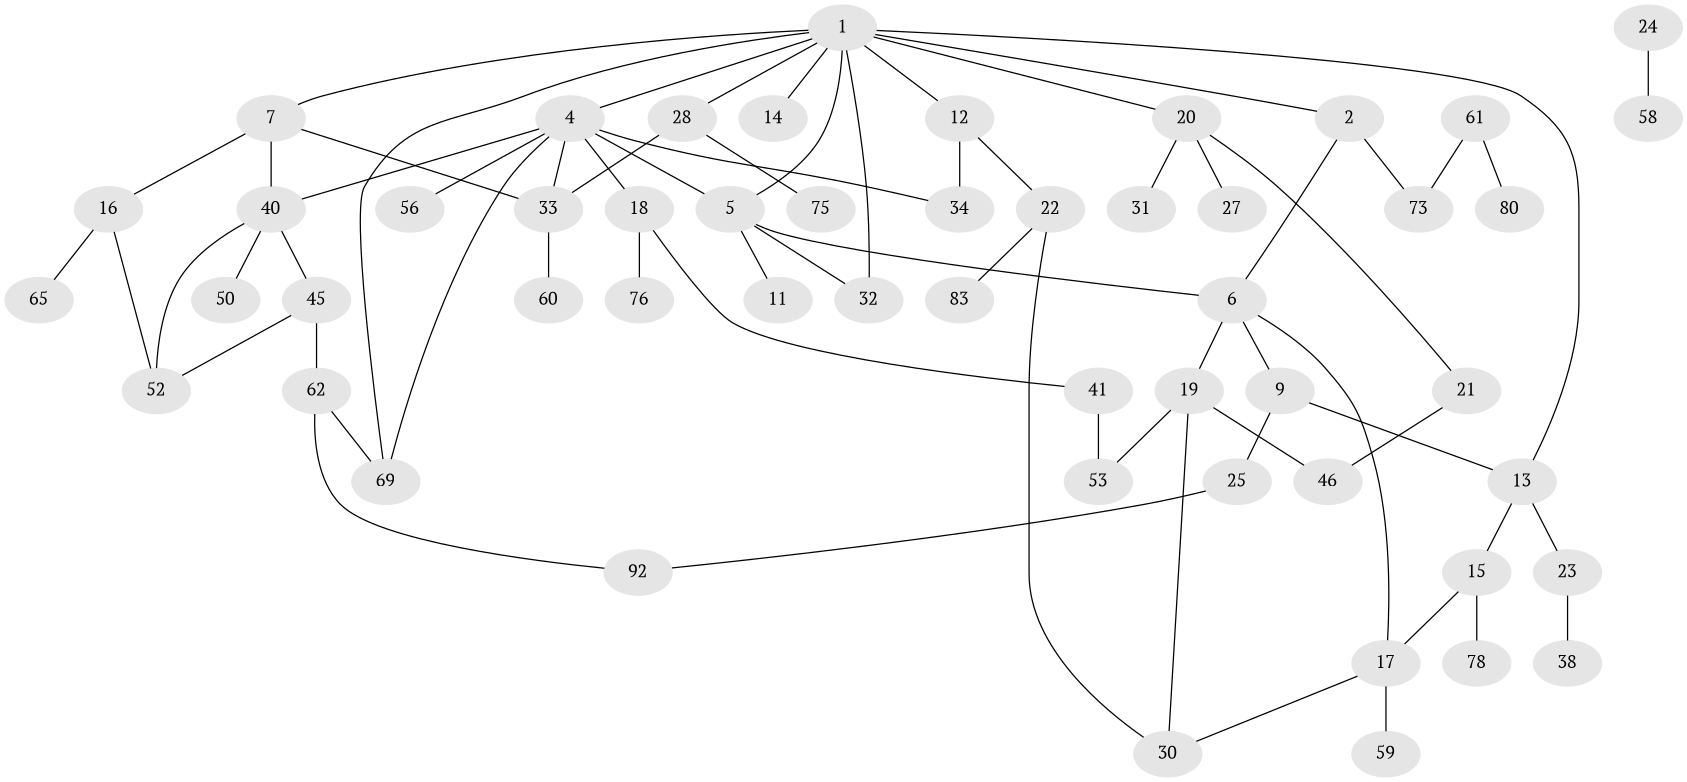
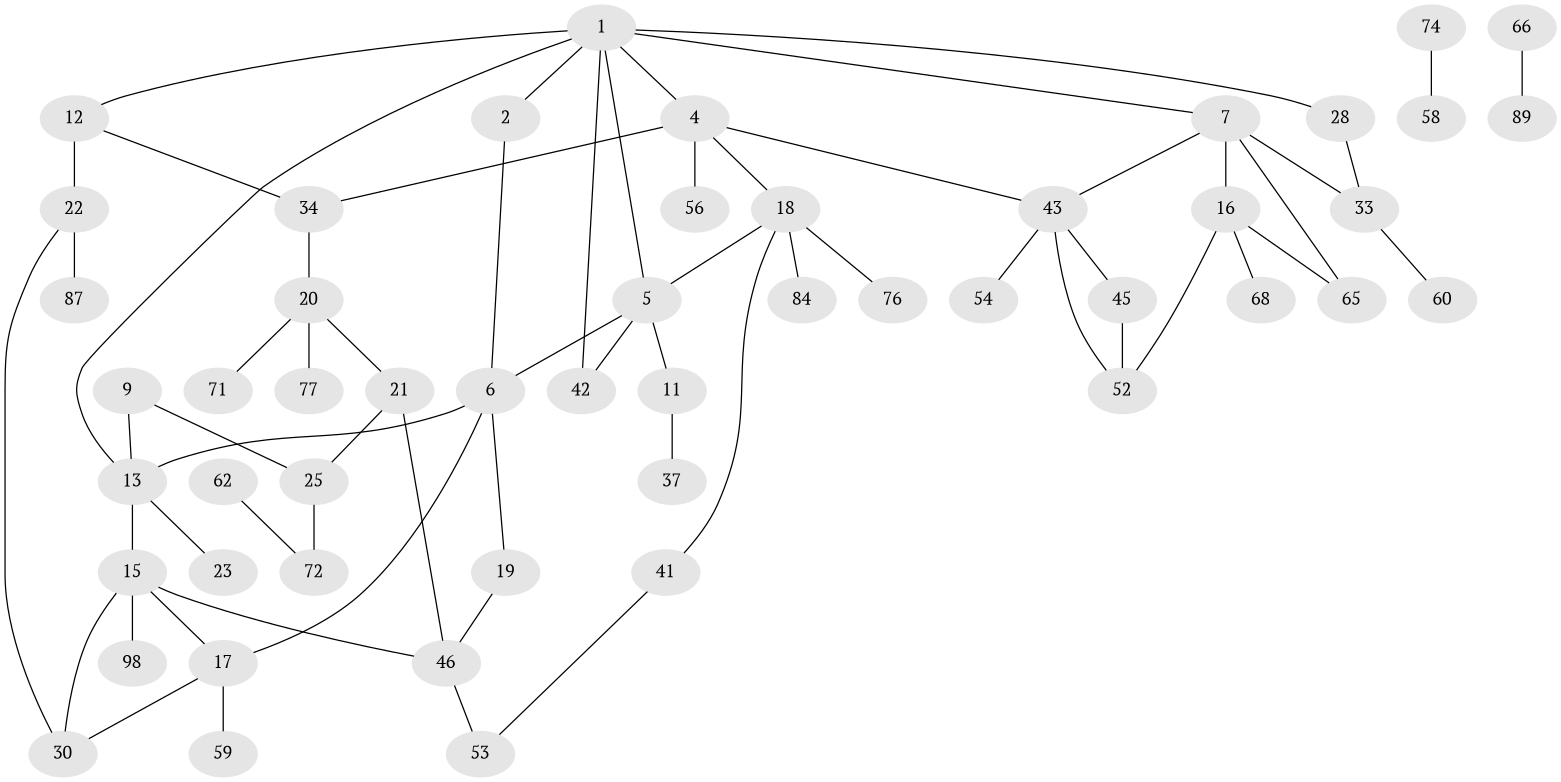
  graph {
    fontname="PT Serif"
    node [color=gray90 fontname="PT Serif" style=filled]
    edge [fontname="PT Serif"]
    1 [super="+3"]
    2
    4 [super="+10"]
    5 [super="+8"]
    7 [super="+35"]
    12
    13 [super="+32"]
-   14 [super="+43"]
    20 [super="+64"]
    28 [super="+57"]
-   42 [super="+74" label=32]
-   69
+   42 [super="+74"]
    6 [super="+49"]
-   73 [super="+83"]
    18 [super="+39"]
    33 [super="+77"]
    34 [super="+60"]
-   40 [super="+47"]
+   40 [super="+47" label=43]
    56
    11 [super="+26"]
    16 [super="+51"]
    65
    22
    15 [super="+48"]
    23 [super="+54"]
    21
-   27
-   31
-   75
+   27 [label=77]
+   31 [label=71]
    9
    17 [super="+55"]
    19 [super="+41"]
    n33 [label=41 super="+70"]
    76
+   84
    n36 [label=60]
    52 [super="+85"]
    45
-   50 [super="+66"]
+   50 [super="+66" label=54]
+   37
    25 [super="+29"]
    30 [super="+36"]
    59 [super="+82"]
    46 [super="+67"]
-   72 [label=92]
-   87 [label=83]
-   78 [super="+81"]
-   38 [super="+89"]
-   24 [super="+88"]
+   68
+   72
+   87
+   78 [super="+81" label=98]
+   24 [super="+88" label=74]
    58
    53
-   61 [super="+79"]
-   80 [super="+86"]
+   61 [super="+79" label=66]
+   80 [super="+86" label=89]
    62 [super="+71"]
    1 -- 2
    1 -- 4
    1 -- 5
    1 -- 7
    1 -- 12
    1 -- 13
-   1 -- 14
-   1 -- 20
+   34 -- 20
    1 -- 28
    1 -- 42
-   1 -- 69
    2 -- 6
-   2 -- 73
-   4 -- 5
-   4 -- 69
+   18 -- 5
    4 -- 18
-   4 -- 33
    4 -- 34
    4 -- 40
    4 -- 56
    5 -- 42
    5 -- 6
    5 -- 11
    7 -- 33
    7 -- 40
    7 -- 16
+   7 -- 65
    12 -- 34
    12 -- 22
    13 -- 15
    13 -- 23
    20 -- 21
    20 -- 27
    20 -- 31
    28 -- 33
-   28 -- 75
-   6 -- 9
+   6 -- 13
    6 -- 17
    6 -- 19
    18 -- n33
    18 -- 76
+   18 -- 84
    33 -- n36
    40 -- 52
    40 -- 45
    40 -- 50
+   11 -- 37
    16 -- 65
    16 -- 52
+   16 -- 68
    22 -- 30
    22 -- 87
    15 -- 17
-   19 -- 30
+   15 -- 30
+   15 -- 46
    15 -- 78
-   23 -- 38
+   21 -- 25
    21 -- 46
    9 -- 13
    9 -- 25
    17 -- 30
    17 -- 59
    19 -- 46
    n33 -- 53
    45 -- 52
-   45 -- 62
    25 -- 72
-   19 -- 53
+   46 -- 53
    24 -- 58
-   61 -- 73
    61 -- 80
-   62 -- 69
    62 -- 72
  }
